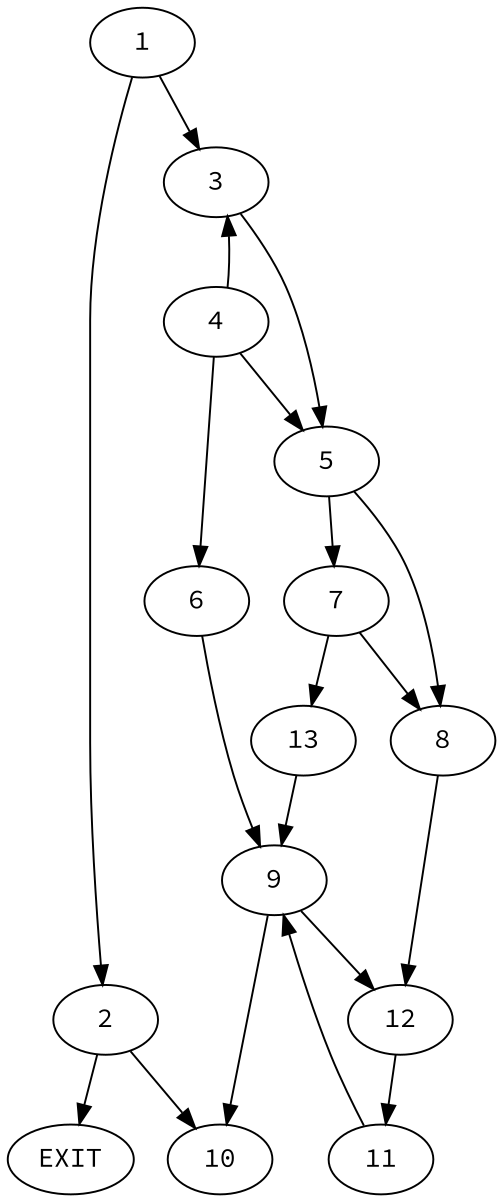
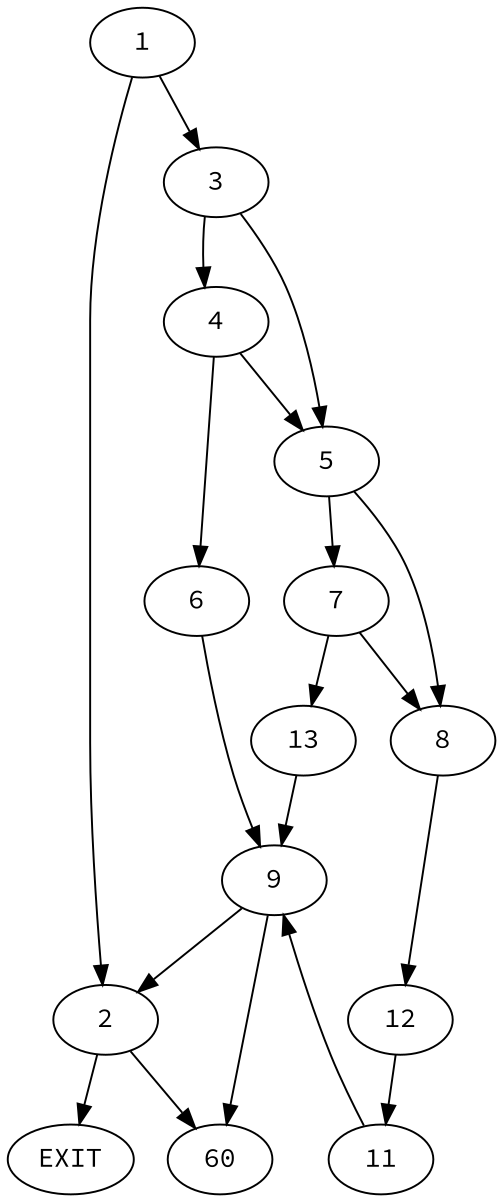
  digraph {
    fontname="Source Code Pro"
    node [fontname="Source Code Pro"]
    edge [fontname="Source Code Pro"]
    1
    2
    3
    n4 [label=EXIT]
-   10
+   10 [label=60]
    4
    5
    6
    7
    8
    9
    13
    12
    11
    1 -> 2
    1 -> 3
    2 -> n4
    2 -> 10
-   4 -> 3
+   3 -> 4
    3 -> 5
    4 -> 5
    4 -> 6
    5 -> 7
    5 -> 8
    6 -> 9
    7 -> 8
    7 -> 13
    8 -> 12
-   9 -> 12
+   9 -> 2
    9 -> 10
    13 -> 9
    12 -> 11
    11 -> 9
  }
